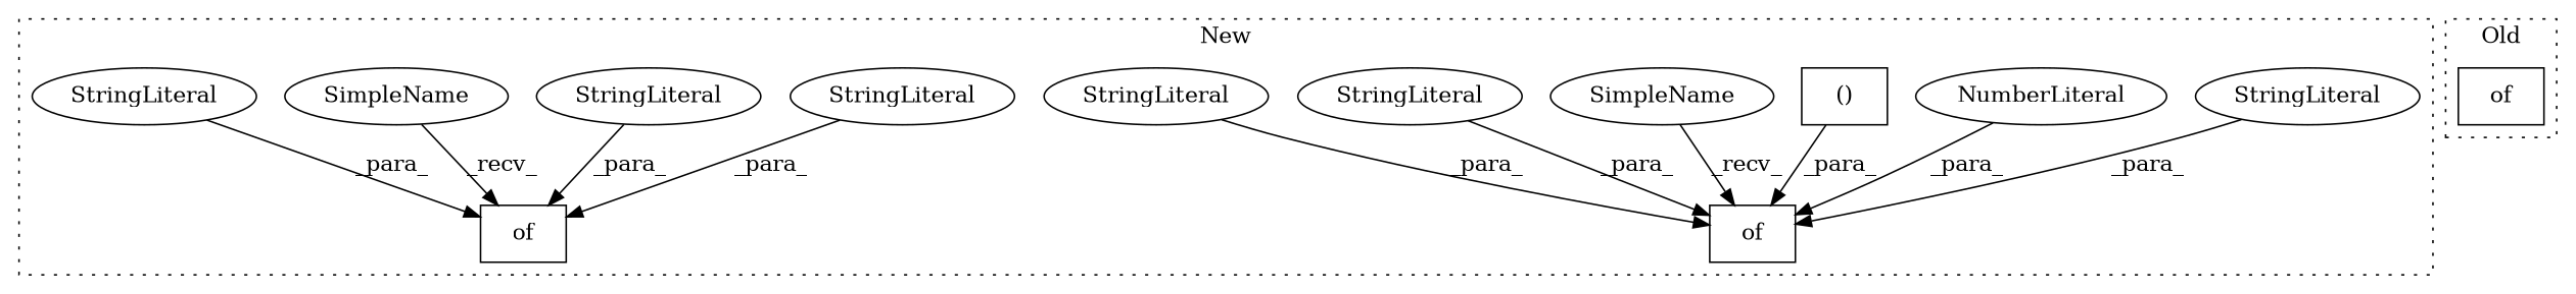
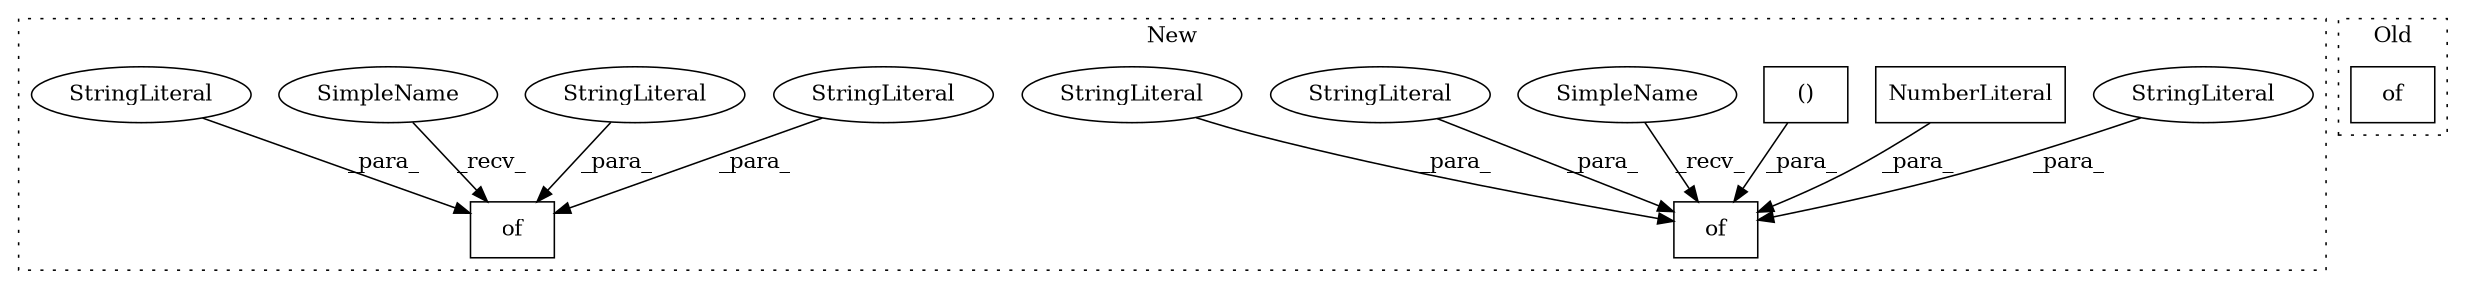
  digraph {
    node [a=45 l=3 shape=ellipse]
    n1 [a=32 l="3,1" label=of s="6200,6331" shape=box]
    n2 [l=16 label=StringLiteral s=6203]
    n3 [l=44 label=StringLiteral s=6281]
    n4 [l=17 label=StringLiteral s=6224]
    n5 [a=32 l="3,1" label=of s="6373,6504" shape=box]
    n6 [l=44 label=StringLiteral s=6454]
    n7 [l=17 label=StringLiteral s=6397]
    n8 [l=16 label=StringLiteral s=6376]
-   n9 [a=34 label=NumberLiteral s=6220]
+   n9 [a=34 label=NumberLiteral s=6220 shape=box]
    n10 [a=106 l=32 label="()" s=6247 shape=box]
    n11 [a=42 label=SimpleName s=6196]
    n12 [a=42 label=SimpleName s=6369]
    n13 [a=32 l=4 label=of s=6176 shape=box]
    subgraph cluster_1 {
      label=New
      style=dotted
      n1
      n2
      n3
      n4
      n5
      n6
      n7
      n8
      n9
      n10
      n11
      n12
    }
    subgraph cluster_2 {
      label=Old
      style=dotted
      n13
    }
    n2 -> n1 [label=_para_]
    n3 -> n1 [label=_para_]
    n4 -> n1 [label=_para_]
    n6 -> n5 [label=_para_]
    n7 -> n5 [label=_para_]
    n8 -> n5 [label=_para_]
    n9 -> n1 [label=_para_]
    n10 -> n1 [label=_para_]
    n11 -> n1 [label=_recv_]
    n12 -> n5 [label=_recv_]
  }
